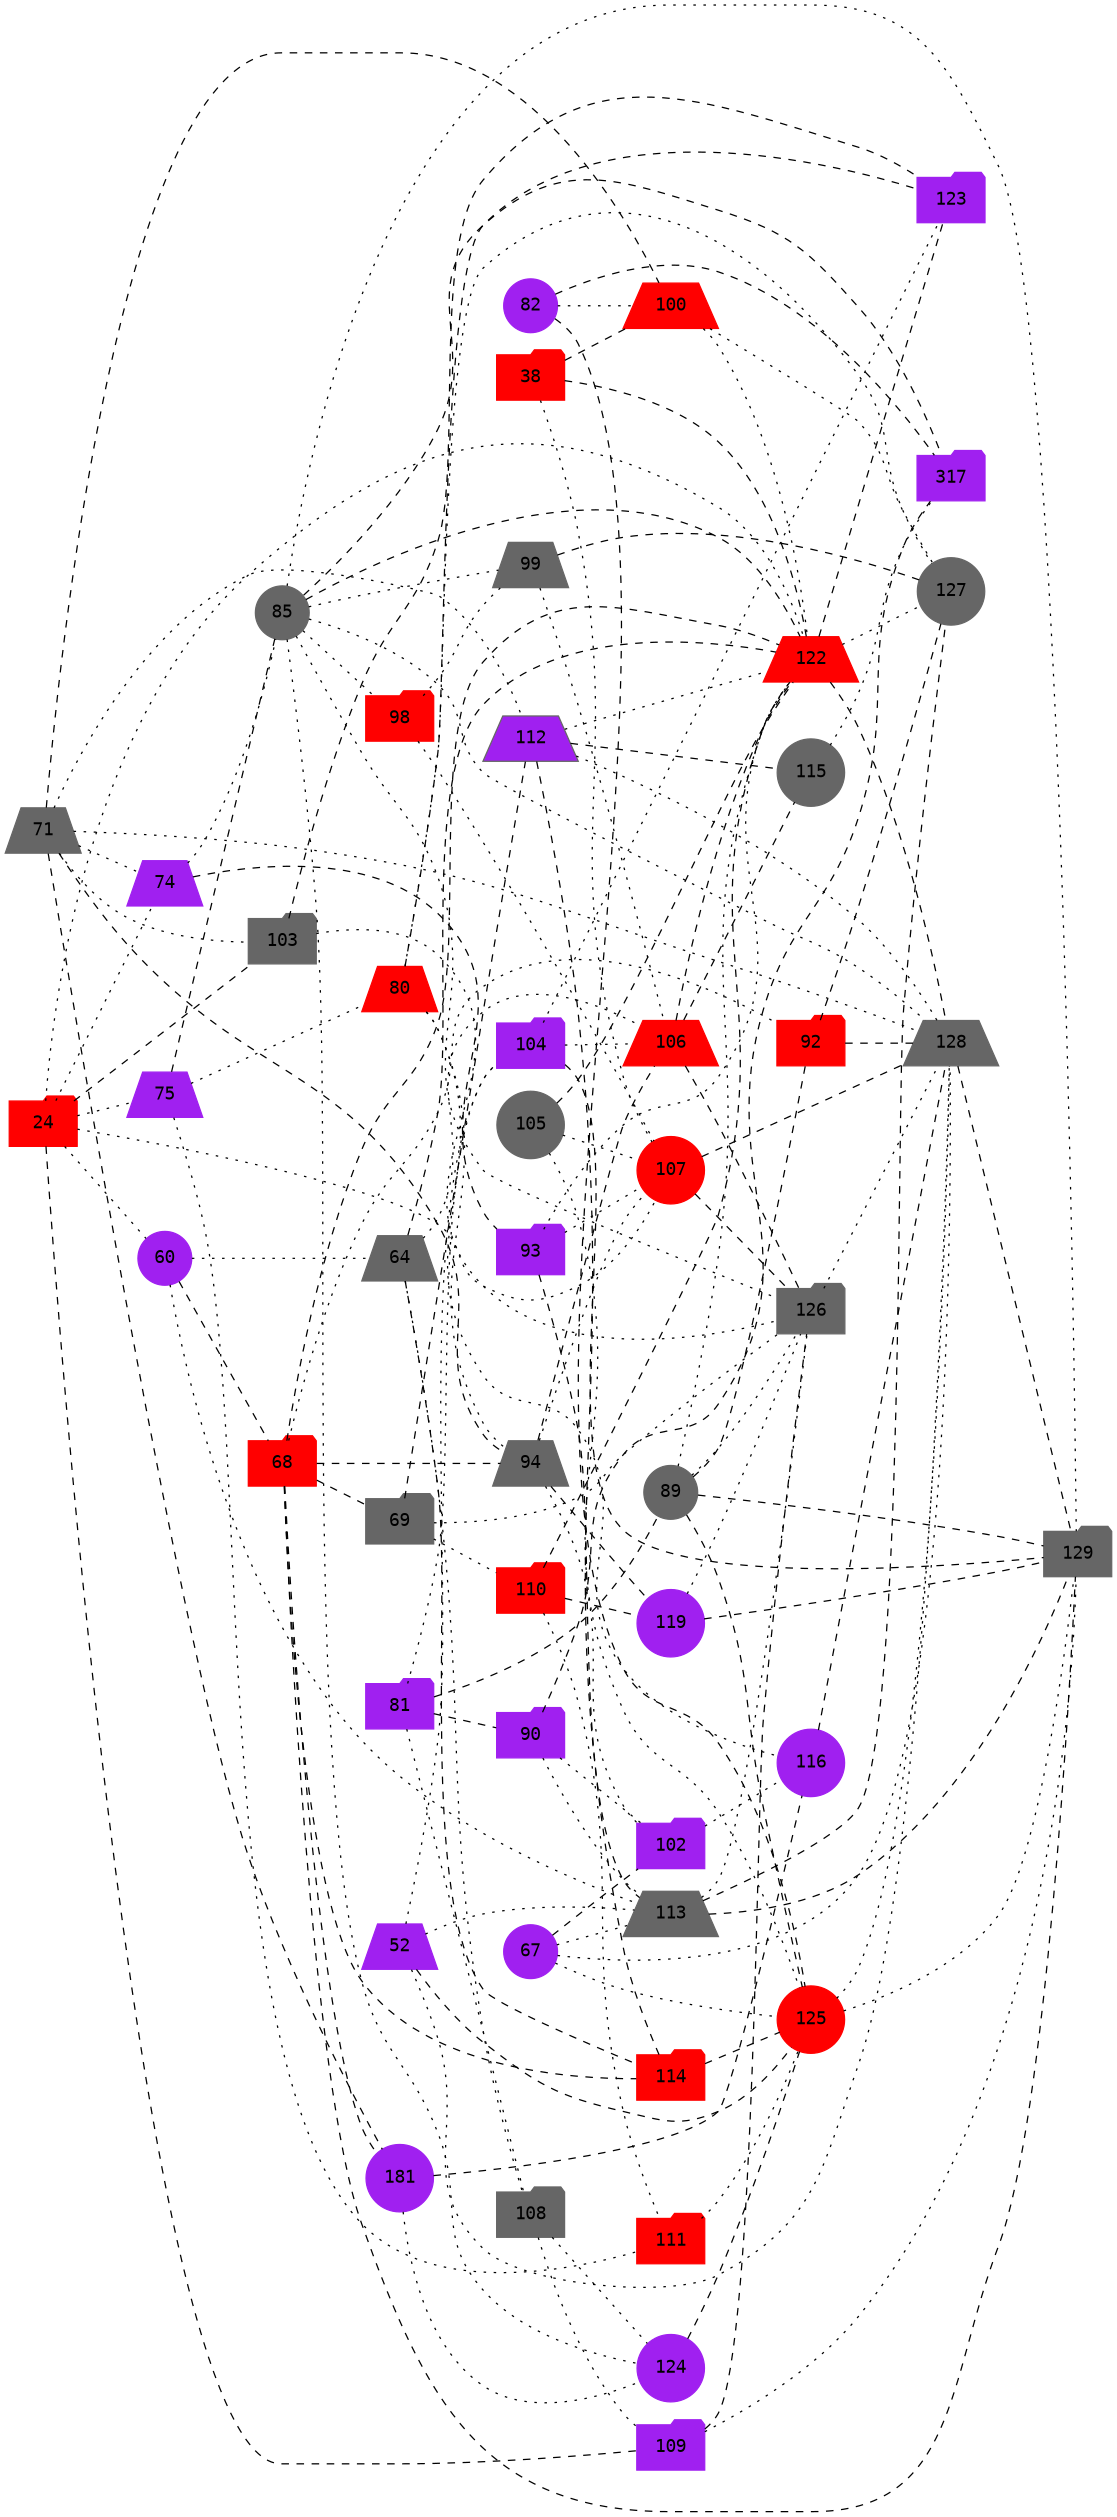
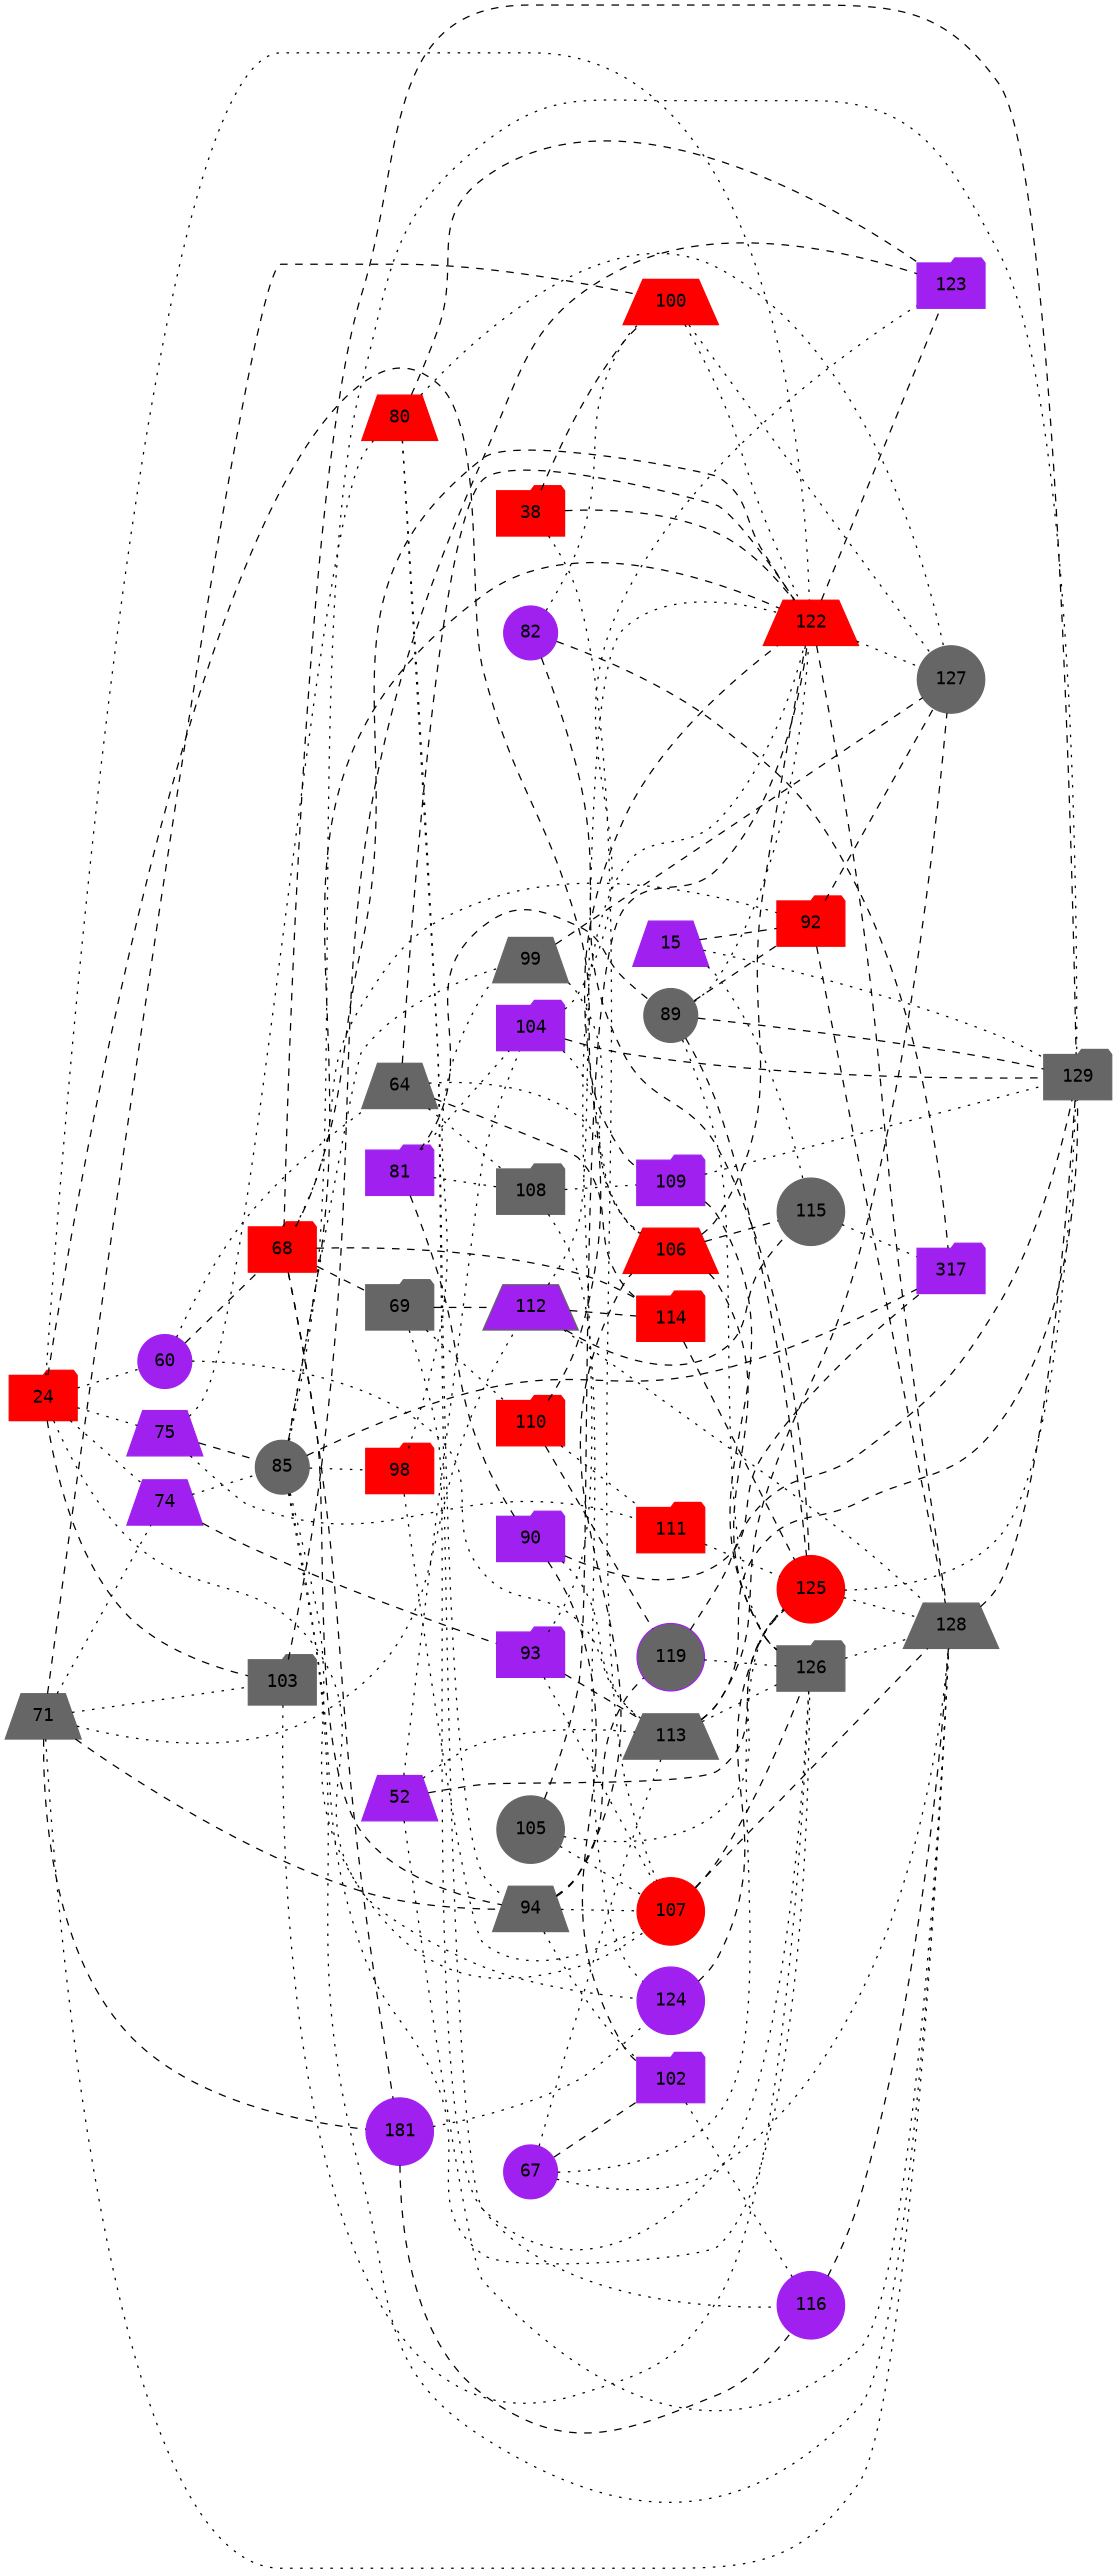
  graph {
    fontname="DejaVu Sans Mono"
    rankdir=LR
    node [color=purple fontname="DejaVu Sans Mono" shape=folder style=filled]
    edge [fontname="DejaVu Sans Mono" style=dotted]
    92 [color=red super="+79"]
    128 [color=gray40 shape=trapezium super="+12+27+66+72"]
    127 [color=gray40 shape=circle super="+61"]
+   15 [shape=trapezium]
    115 [color=gray40 shape=circle super="+13"]
    129 [color=gray40 super="+25+54+91"]
    n7 [label=317]
    24 [color=red super="+14+21"]
    60 [shape=circle super="+30"]
    74 [shape=trapezium]
    75 [shape=trapezium super="+8"]
    103 [color=gray40]
    107 [color=red shape=circle super="+43+53"]
    109
    122 [color=red shape=trapezium super="+32+77+47+55+95+59+118+120"]
    113 [color=gray40 shape=trapezium super="+22+26+31"]
    64 [color=gray40 shape=trapezium super="+3+41"]
    68 [color=red super="+34+46+62"]
    85 [color=gray40 shape=circle super="+49+65"]
    93
    80 [color=red shape=trapezium super="+6"]
    111 [color=red]
    126 [color=gray40 super="+121"]
    123
    100 [color=red shape=trapezium super="+4+70"]
    38 [color=red]
    104 [super="+9"]
    106 [color=red shape=trapezium super="+57+88"]
    52 [shape=trapezium]
    125 [color=red shape=circle super="+45+96"]
    108 [color=gray40]
    114 [color=red]
    69 [color=gray40]
    94 [color=gray40 shape=trapezium super="+50+87"]
    n35 [label=181 shape=circle]
    124 [shape=circle]
    67 [shape=circle]
    102
    116 [shape=circle]
    110 [color=red]
    112 [color=gray40 fillcolor=purple shape=trapezium super="+73+33"]
-   119 [shape=circle]
+   119 [shape=circle fillcolor=gray40]
    71 [color=gray40 shape=trapezium super="+56"]
    98 [color=red]
    99 [color=gray40 shape=trapezium super="+7"]
    89 [color=gray40 shape=circle super="+11+17+86"]
    81
    90
    82 [shape=circle]
    105 [color=gray40 shape=circle super="+97"]
    92 -- 128 [style=dashed weight=2]
    92 -- 127 [style=dashed]
    128 -- 129 [style=dashed]
+   15 -- 92 [style=dashed]
+   15 -- 115 [weight=2]
+   15 -- 129
    115 -- n7
    24 -- 60 [weight=2]
    24 -- 74
    24 -- 75
    24 -- 103 [style=dashed]
    24 -- 107
    24 -- 109 [style=dashed]
    24 -- 122
    60 -- 113
    60 -- 64
    60 -- 68 [style=dashed]
    74 -- 85
    74 -- 93 [style=dashed]
    75 -- 85 [style=dashed]
    75 -- 80 [weight=2]
    75 -- 111
    103 -- 126
    103 -- 123 [style=dashed]
    107 -- 128 [style=dashed]
    107 -- 126 [style=dashed]
    109 -- 129
    109 -- 126 [style=dashed]
    122 -- 128 [style=dashed weight=6]
    122 -- 127
    122 -- 123 [style=dashed]
    113 -- 127 [style=dashed]
    113 -- 129 [style=dashed]
    113 -- 126 [weight=2]
    64 -- 122 [style=dashed weight=3]
    64 -- 106 [weight=2]
    64 -- 108
    64 -- 114 [style=dashed]
    68 -- 92
    68 -- 129 [style=dashed]
    68 -- 122 [style=dashed weight=2]
    68 -- 114 [style=dashed]
    68 -- 69 [style=dashed]
    68 -- 94 [style=dashed]
    68 -- n35 [style=dashed]
    85 -- 128
    85 -- 129
    85 -- n7 [style=dashed]
    85 -- 122 [style=dashed weight=2]
    85 -- 126
    85 -- 124
    85 -- 98
    85 -- 99
    93 -- 107
    93 -- 122
    93 -- 113 [style=dashed]
    80 -- 127
    80 -- 123 [style=dashed]
    80 -- 94
    80 -- 116
    111 -- 125 [weight=2]
    126 -- 128 [weight=4]
    100 -- 127
    100 -- 122 [weight=3]
    38 -- 107
    38 -- 122 [style=dashed]
    38 -- 100 [style=dashed weight=2]
    104 -- 129 [style=dashed weight=2]
    104 -- 123
    104 -- 106
    106 -- 115 [style=dashed]
    106 -- 122 [style=dashed weight=2]
    106 -- 126 [style=dashed weight=2]
    52 -- 128
    52 -- 113
    52 -- 104
    52 -- 125 [style=dashed]
    125 -- 128
    125 -- 129
    108 -- 109
    108 -- 124
    114 -- 125 [style=dashed]
    69 -- 126
    69 -- 110
    69 -- 112 [style=dashed]
    94 -- 107
    94 -- 106 [style=dashed weight=2]
    94 -- 102
    94 -- 119 [style=dashed]
    n35 -- 124
    n35 -- 116 [style=dashed]
    124 -- 125 [style=dashed]
    67 -- 128
    67 -- 113
    67 -- 125
    67 -- 102 [style=dashed]
    102 -- 116
    116 -- 128 [style=dashed]
    110 -- 122 [style=dashed]
    110 -- 111
    110 -- 119 [style=dashed]
    112 -- 128 [weight=2]
    112 -- 115 [style=dashed weight=2]
    112 -- 122
    112 -- 114 [style=dashed]
    119 -- 129 [style=dashed]
    119 -- 126
    71 -- 128
    71 -- 74
    71 -- 103
    71 -- 100 [style=dashed weight=2]
    71 -- 94 [style=dashed]
    71 -- n35 [style=dashed]
    71 -- 112
    98 -- 107
    98 -- 99 [weight=2]
    99 -- 127 [style=dashed]
    99 -- 106 [weight=2]
    89 -- 92 [style=dashed]
    89 -- 129 [style=dashed weight=2]
    89 -- 122
    89 -- 126 [weight=2]
    89 -- 125 [style=dashed weight=2]
    81 -- 104
    81 -- 108
    81 -- 89 [style=dashed]
    81 -- 90 [style=dashed]
    90 -- n7 [style=dashed]
    90 -- 113
-   90 -- 102
+   90 -- 102 [style=dashed]
    82 -- n7 [style=dashed]
    82 -- 100 [weight=2]
    82 -- 125 [style=dashed]
    105 -- 107
    105 -- 122 [style=dashed weight=2]
    105 -- 125 [weight=3]
  }
